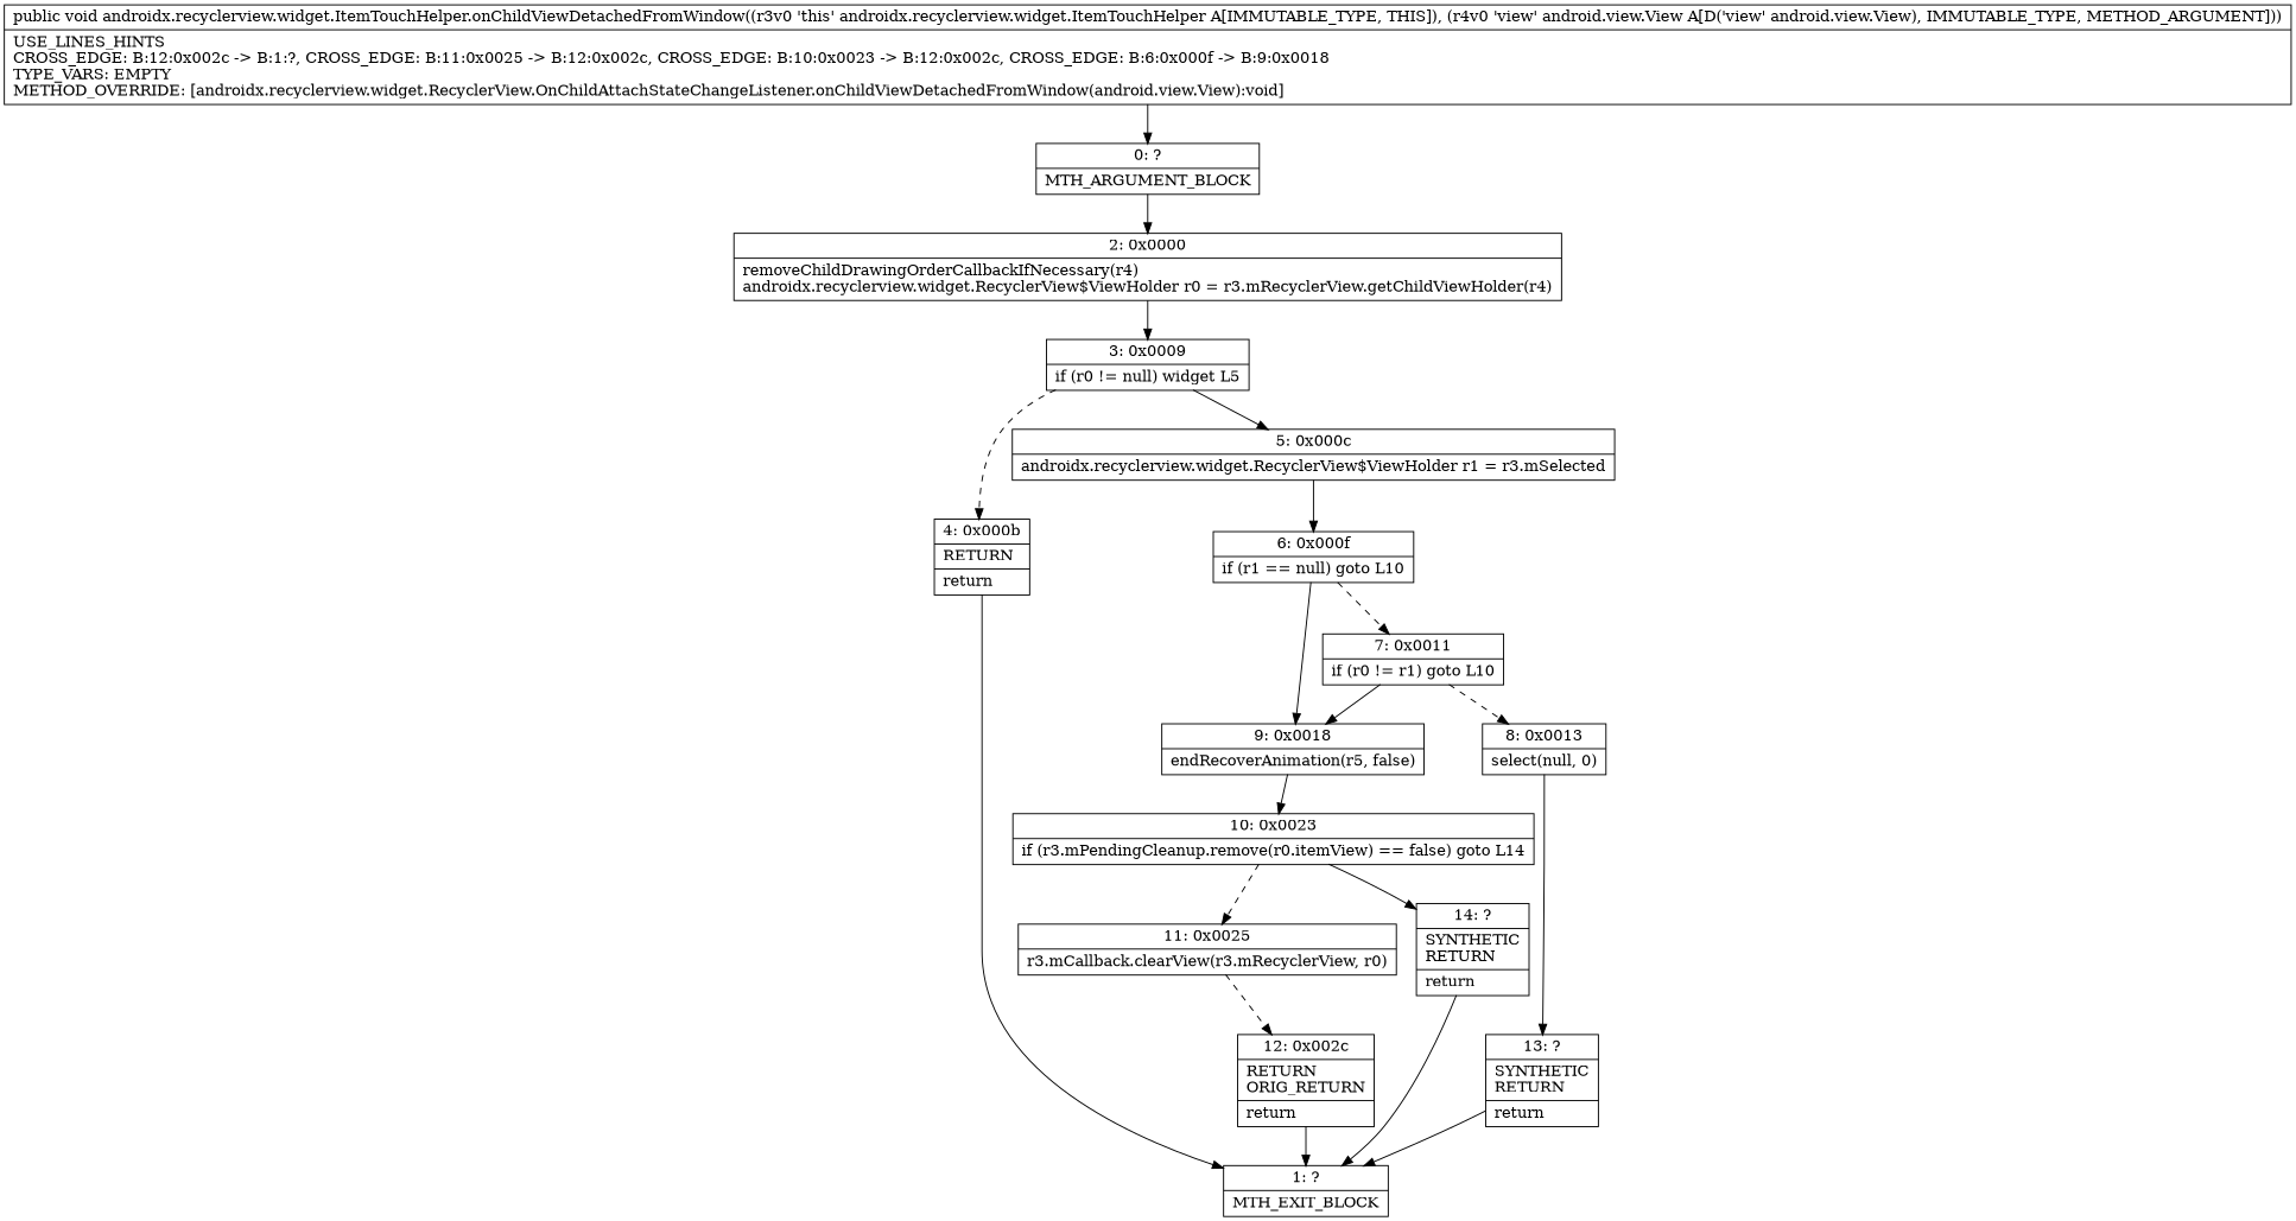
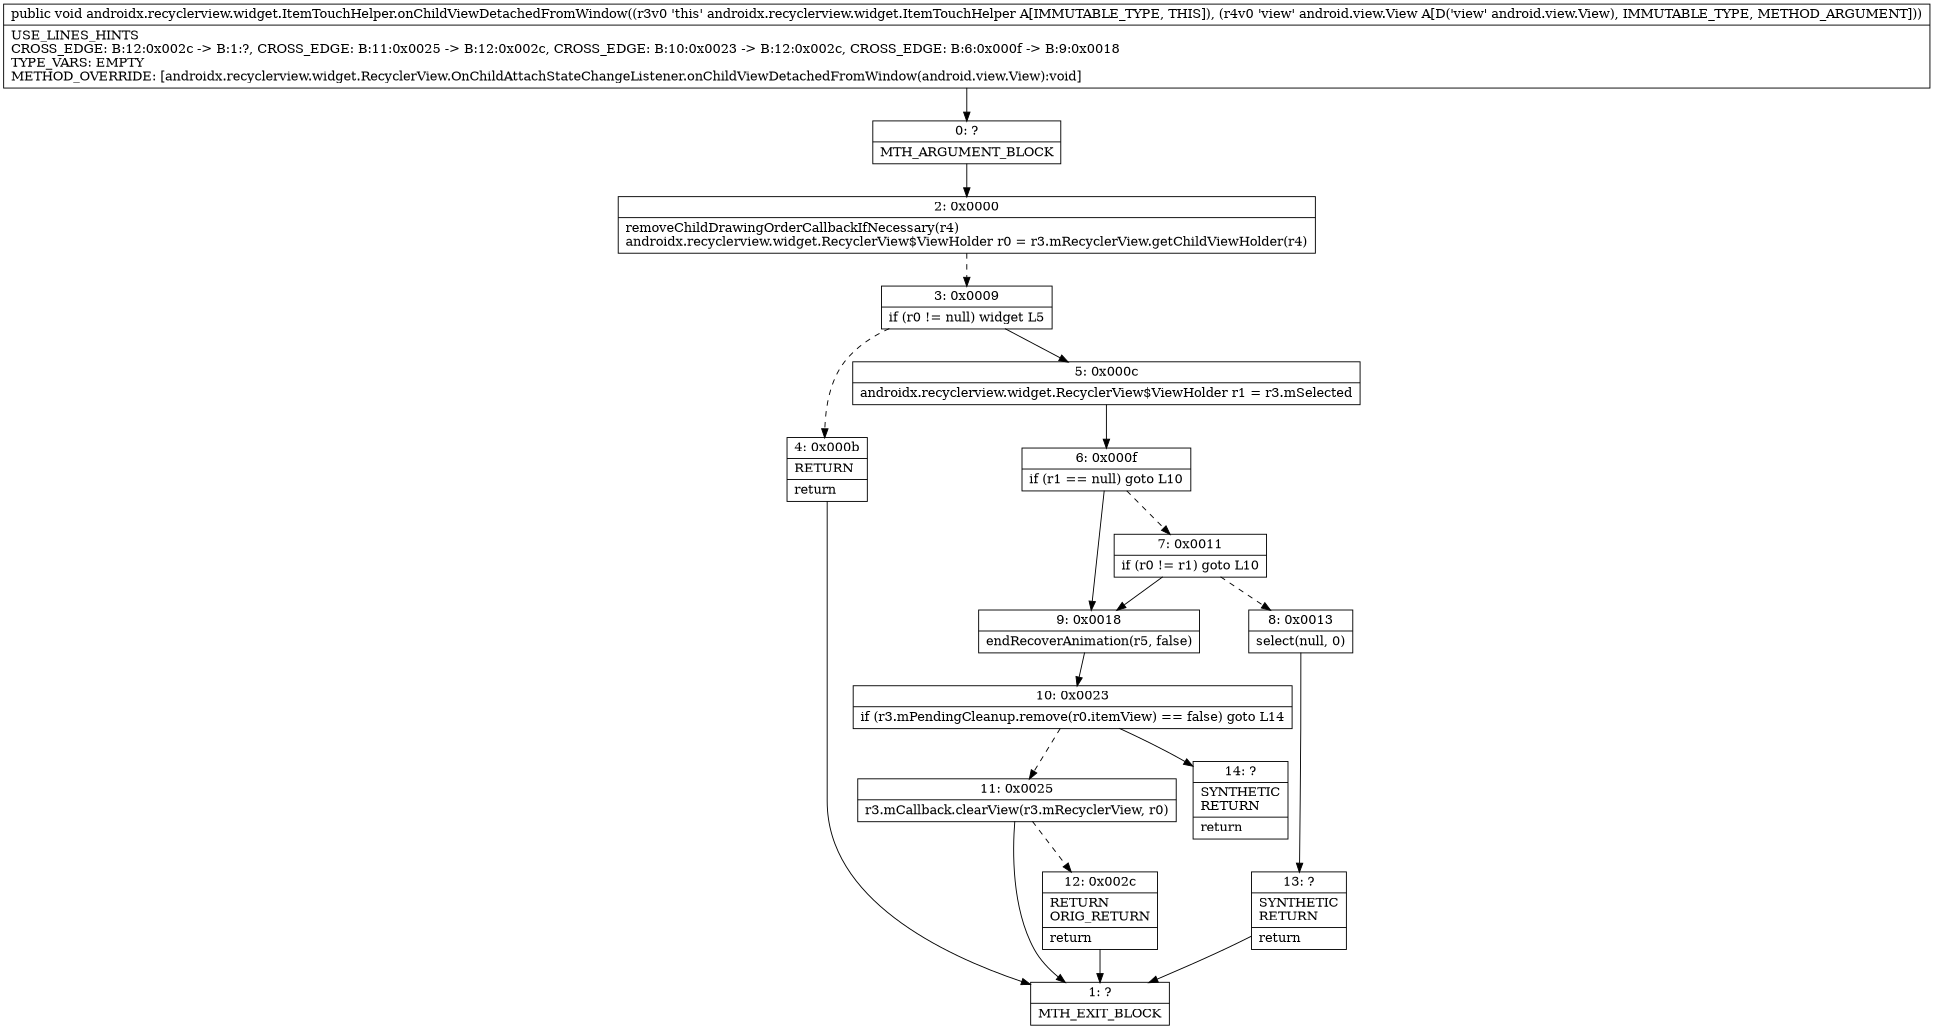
  digraph {
    node [shape=record]
    n1 [label="{0\:\ ?|MTH_ARGUMENT_BLOCK\l}"]
    n2 [label="{2\:\ 0x0000|removeChildDrawingOrderCallbackIfNecessary(r4)\landroidx.recyclerview.widget.RecyclerView$ViewHolder r0 = r3.mRecyclerView.getChildViewHolder(r4)\l}"]
    n3 [label="{3\:\ 0x0009|if (r0 != null) widget L5\l}"]
    n4 [label="{4\:\ 0x000b|RETURN\l|return\l}"]
    n5 [label="{5\:\ 0x000c|androidx.recyclerview.widget.RecyclerView$ViewHolder r1 = r3.mSelected\l}"]
    n6 [label="{1\:\ ?|MTH_EXIT_BLOCK\l}"]
    n7 [label="{6\:\ 0x000f|if (r1 == null) goto L10\l}"]
    n8 [label="{7\:\ 0x0011|if (r0 != r1) goto L10\l}"]
    n9 [label="{9\:\ 0x0018|endRecoverAnimation(r5, false)\l}"]
    n10 [label="{8\:\ 0x0013|select(null, 0)\l}"]
    n11 [label="{10\:\ 0x0023|if (r3.mPendingCleanup.remove(r0.itemView) == false) goto L14\l}"]
    n12 [label="{13\:\ ?|SYNTHETIC\lRETURN\l|return\l}"]
    n13 [label="{11\:\ 0x0025|r3.mCallback.clearView(r3.mRecyclerView, r0)\l}"]
    n14 [label="{14\:\ ?|SYNTHETIC\lRETURN\l|return\l}"]
    n15 [label="{12\:\ 0x002c|RETURN\lORIG_RETURN\l|return\l}"]
    n16 [label="{public void androidx.recyclerview.widget.ItemTouchHelper.onChildViewDetachedFromWindow((r3v0 'this' androidx.recyclerview.widget.ItemTouchHelper A[IMMUTABLE_TYPE, THIS]), (r4v0 'view' android.view.View A[D('view' android.view.View), IMMUTABLE_TYPE, METHOD_ARGUMENT]))  | USE_LINES_HINTS\lCROSS_EDGE: B:12:0x002c \-\> B:1:?, CROSS_EDGE: B:11:0x0025 \-\> B:12:0x002c, CROSS_EDGE: B:10:0x0023 \-\> B:12:0x002c, CROSS_EDGE: B:6:0x000f \-\> B:9:0x0018\lTYPE_VARS: EMPTY\lMETHOD_OVERRIDE: [androidx.recyclerview.widget.RecyclerView.OnChildAttachStateChangeListener.onChildViewDetachedFromWindow(android.view.View):void]\l}"]
    n1 -> n2
-   n2 -> n3
+   n2 -> n3 [style=dashed]
    n3 -> n4 [style=dashed]
    n3 -> n5
    n4 -> n6
    n5 -> n7
    n7 -> n8 [style=dashed]
    n7 -> n9
    n8 -> n9
    n8 -> n10 [style=dashed]
    n9 -> n11
    n10 -> n12
    n11 -> n13 [style=dashed]
    n11 -> n14
    n12 -> n6
    n13 -> n15 [style=dashed]
-   n14 -> n6
+   n13 -> n6
    n15 -> n6
    n16 -> n1
  }
